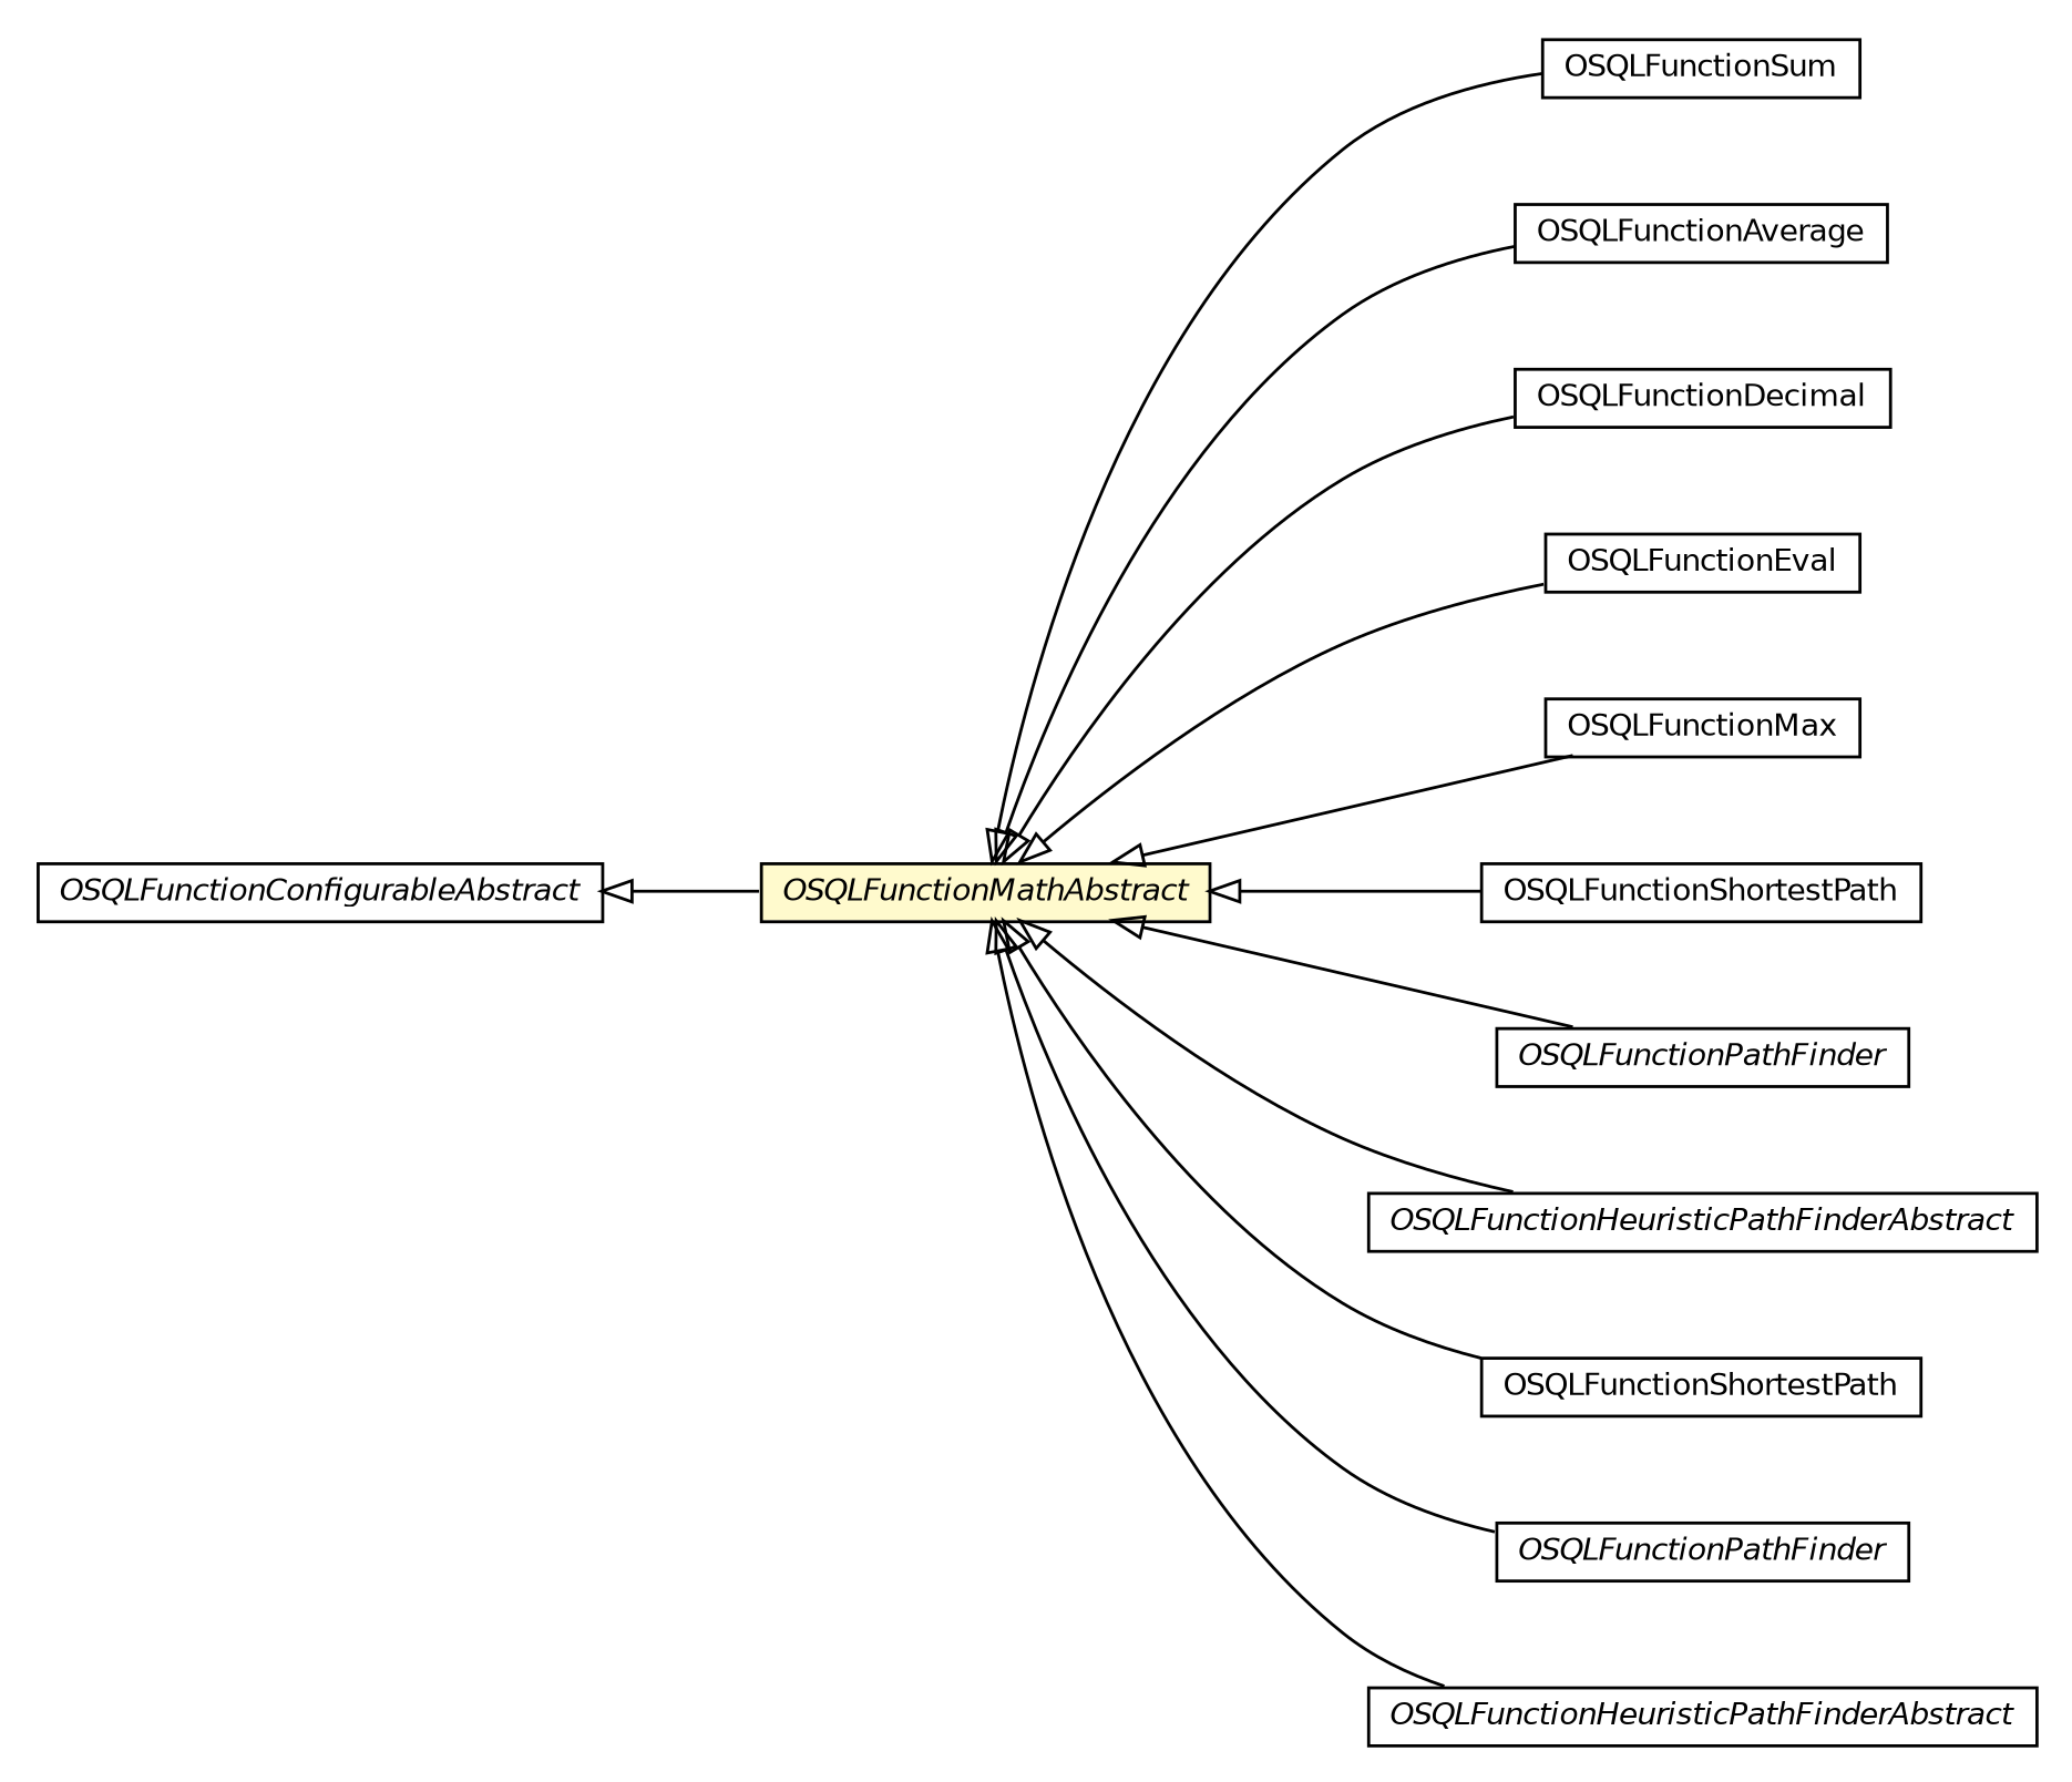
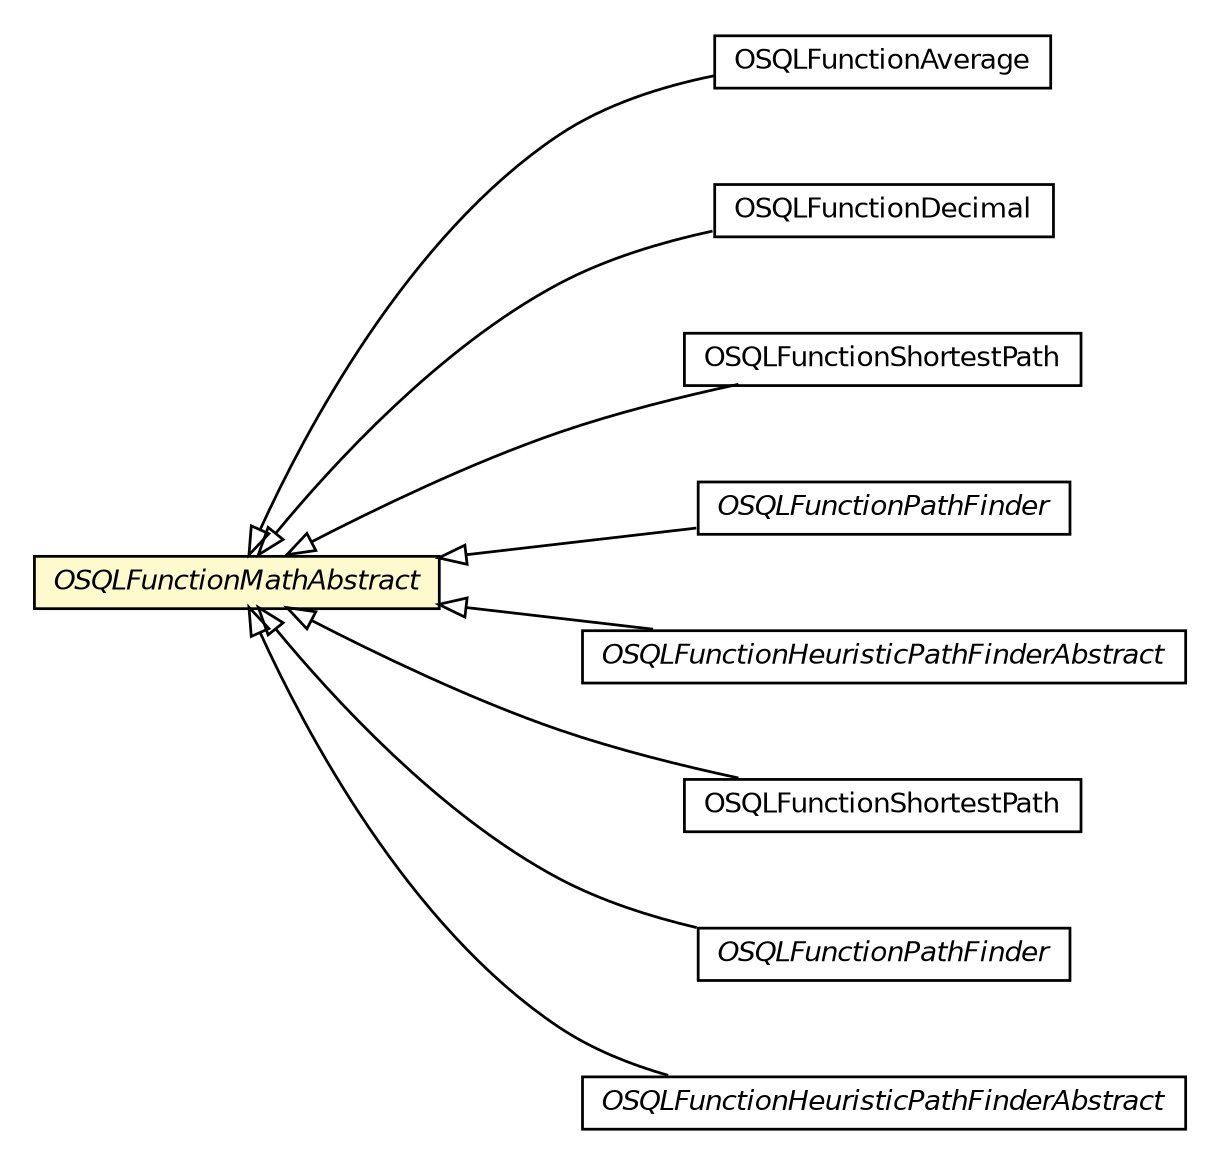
  digraph {
    nodesep=0.25
    rankdir=LR
    ranksep=0.5
    node [fontcolor=black fontname=Helvetica fontsize=10.0 shape=plaintext]
    edge [arrowtail=empty dir=back fontname=Helvetica fontsize=10 headport=p labelfontname=Helvetica labelfontsize=10 tailport=p]
-   n1 [label=<<table title="com.orientechnologies.orient.core.sql.functions.OSQLFunctionConfigurableAbstract" border="0" cellborder="1" cellspacing="0" cellpadding="2" port="p" href="../OSQLFunctionConfigurableAbstract.html"> 		<tr><td><table border="0" cellspacing="0" cellpadding="1"> <tr><td align="center" balign="center"><font face="Helvetica-Oblique"> OSQLFunctionConfigurableAbstract </font></td></tr> 		</table></td></tr> 		</table>>]
    n2 [label=<<table title="com.orientechnologies.orient.core.sql.functions.math.OSQLFunctionMathAbstract" border="0" cellborder="1" cellspacing="0" cellpadding="2" port="p" bgcolor="lemonChiffon" href="./OSQLFunctionMathAbstract.html"> 		<tr><td><table border="0" cellspacing="0" cellpadding="1"> <tr><td align="center" balign="center"><font face="Helvetica-Oblique"> OSQLFunctionMathAbstract </font></td></tr> 		</table></td></tr> 		</table>>]
-   n3 [label=<<table title="com.orientechnologies.orient.core.sql.functions.math.OSQLFunctionSum" border="0" cellborder="1" cellspacing="0" cellpadding="2" port="p" href="./OSQLFunctionSum.html"> 		<tr><td><table border="0" cellspacing="0" cellpadding="1"> <tr><td align="center" balign="center"> OSQLFunctionSum </td></tr> 		</table></td></tr> 		</table>>]
    n4 [label=<<table title="com.orientechnologies.orient.core.sql.functions.math.OSQLFunctionAverage" border="0" cellborder="1" cellspacing="0" cellpadding="2" port="p" href="./OSQLFunctionAverage.html"> 		<tr><td><table border="0" cellspacing="0" cellpadding="1"> <tr><td align="center" balign="center"> OSQLFunctionAverage </td></tr> 		</table></td></tr> 		</table>>]
    n5 [label=<<table title="com.orientechnologies.orient.core.sql.functions.math.OSQLFunctionDecimal" border="0" cellborder="1" cellspacing="0" cellpadding="2" port="p" href="./OSQLFunctionDecimal.html"> 		<tr><td><table border="0" cellspacing="0" cellpadding="1"> <tr><td align="center" balign="center"> OSQLFunctionDecimal </td></tr> 		</table></td></tr> 		</table>>]
-   n6 [label=<<table title="com.orientechnologies.orient.core.sql.functions.math.OSQLFunctionEval" border="0" cellborder="1" cellspacing="0" cellpadding="2" port="p" href="./OSQLFunctionEval.html"> 		<tr><td><table border="0" cellspacing="0" cellpadding="1"> <tr><td align="center" balign="center"> OSQLFunctionEval </td></tr> 		</table></td></tr> 		</table>>]
-   n7 [label=<<table title="com.orientechnologies.orient.core.sql.functions.math.OSQLFunctionMax" border="0" cellborder="1" cellspacing="0" cellpadding="2" port="p" href="./OSQLFunctionMax.html"> 		<tr><td><table border="0" cellspacing="0" cellpadding="1"> <tr><td align="center" balign="center"> OSQLFunctionMax </td></tr> 		</table></td></tr> 		</table>>]
    n8 [label=<<table title="com.orientechnologies.orient.core.sql.functions.graph.OSQLFunctionShortestPath" border="0" cellborder="1" cellspacing="0" cellpadding="2" port="p" href="../graph/OSQLFunctionShortestPath.html"> 		<tr><td><table border="0" cellspacing="0" cellpadding="1"> <tr><td align="center" balign="center"> OSQLFunctionShortestPath </td></tr> 		</table></td></tr> 		</table>>]
    n9 [label=<<table title="com.orientechnologies.orient.core.sql.functions.graph.OSQLFunctionPathFinder" border="0" cellborder="1" cellspacing="0" cellpadding="2" port="p" href="../graph/OSQLFunctionPathFinder.html"> 		<tr><td><table border="0" cellspacing="0" cellpadding="1"> <tr><td align="center" balign="center"><font face="Helvetica-Oblique"> OSQLFunctionPathFinder </font></td></tr> 		</table></td></tr> 		</table>>]
    n10 [label=<<table title="com.orientechnologies.orient.core.sql.functions.graph.OSQLFunctionHeuristicPathFinderAbstract" border="0" cellborder="1" cellspacing="0" cellpadding="2" port="p" href="../graph/OSQLFunctionHeuristicPathFinderAbstract.html"> 		<tr><td><table border="0" cellspacing="0" cellpadding="1"> <tr><td align="center" balign="center"><font face="Helvetica-Oblique"> OSQLFunctionHeuristicPathFinderAbstract </font></td></tr> 		</table></td></tr> 		</table>>]
    n11 [label=<<table title="com.orientechnologies.orient.graph.sql.functions.OSQLFunctionShortestPath" border="0" cellborder="1" cellspacing="0" cellpadding="2" port="p" href="../../../../graph/sql/functions/OSQLFunctionShortestPath.html"> 		<tr><td><table border="0" cellspacing="0" cellpadding="1"> <tr><td align="center" balign="center"> OSQLFunctionShortestPath </td></tr> 		</table></td></tr> 		</table>>]
    n12 [label=<<table title="com.orientechnologies.orient.graph.sql.functions.OSQLFunctionPathFinder" border="0" cellborder="1" cellspacing="0" cellpadding="2" port="p" href="../../../../graph/sql/functions/OSQLFunctionPathFinder.html"> 		<tr><td><table border="0" cellspacing="0" cellpadding="1"> <tr><td align="center" balign="center"><font face="Helvetica-Oblique"> OSQLFunctionPathFinder </font></td></tr> 		</table></td></tr> 		</table>>]
    n13 [label=<<table title="com.orientechnologies.orient.graph.sql.functions.OSQLFunctionHeuristicPathFinderAbstract" border="0" cellborder="1" cellspacing="0" cellpadding="2" port="p" href="../../../../graph/sql/functions/OSQLFunctionHeuristicPathFinderAbstract.html"> 		<tr><td><table border="0" cellspacing="0" cellpadding="1"> <tr><td align="center" balign="center"><font face="Helvetica-Oblique"> OSQLFunctionHeuristicPathFinderAbstract </font></td></tr> 		</table></td></tr> 		</table>>]
-   n1 -> n2
-   n2 -> n3
    n2 -> n4
    n2 -> n5
-   n2 -> n6
-   n2 -> n7
    n2 -> n8
    n2 -> n9
    n2 -> n10
    n2 -> n11
    n2 -> n12
    n2 -> n13
  }
